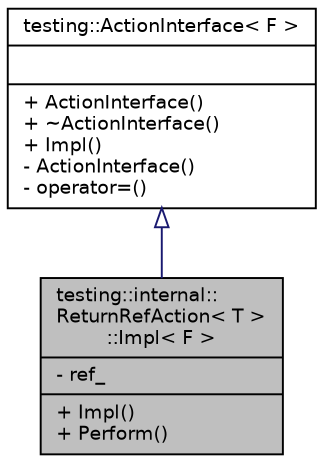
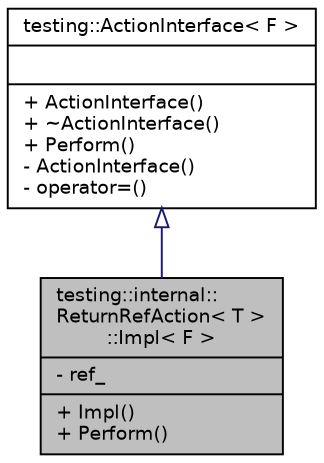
  digraph {
    node [color=black fontname=Helvetica fontsize=10 shape=record]
    n1 [fillcolor=grey75 fontcolor=black height=0.2 label="{testing::internal::\lReturnRefAction\< T \>\l::Impl\< F \>\n|- ref_\l|+ Impl()\l+ Perform()\l}" style=filled width=0.4]
-   n2 [height=0.2 label="{testing::ActionInterface\< F \>\n||+ ActionInterface()\l+ ~ActionInterface()\l+ Impl()\l- ActionInterface()\l- operator=()\l}" width=0.4]
+   n2 [height=0.2 label="{testing::ActionInterface\< F \>\n||+ ActionInterface()\l+ ~ActionInterface()\l+ Perform()\l- ActionInterface()\l- operator=()\l}" width=0.4]
    n2 -> n1 [arrowtail=onormal color=midnightblue dir=back fontname=Helvetica fontsize=10 labelfontname=Helvetica labelfontsize=10 style=solid]
  }
